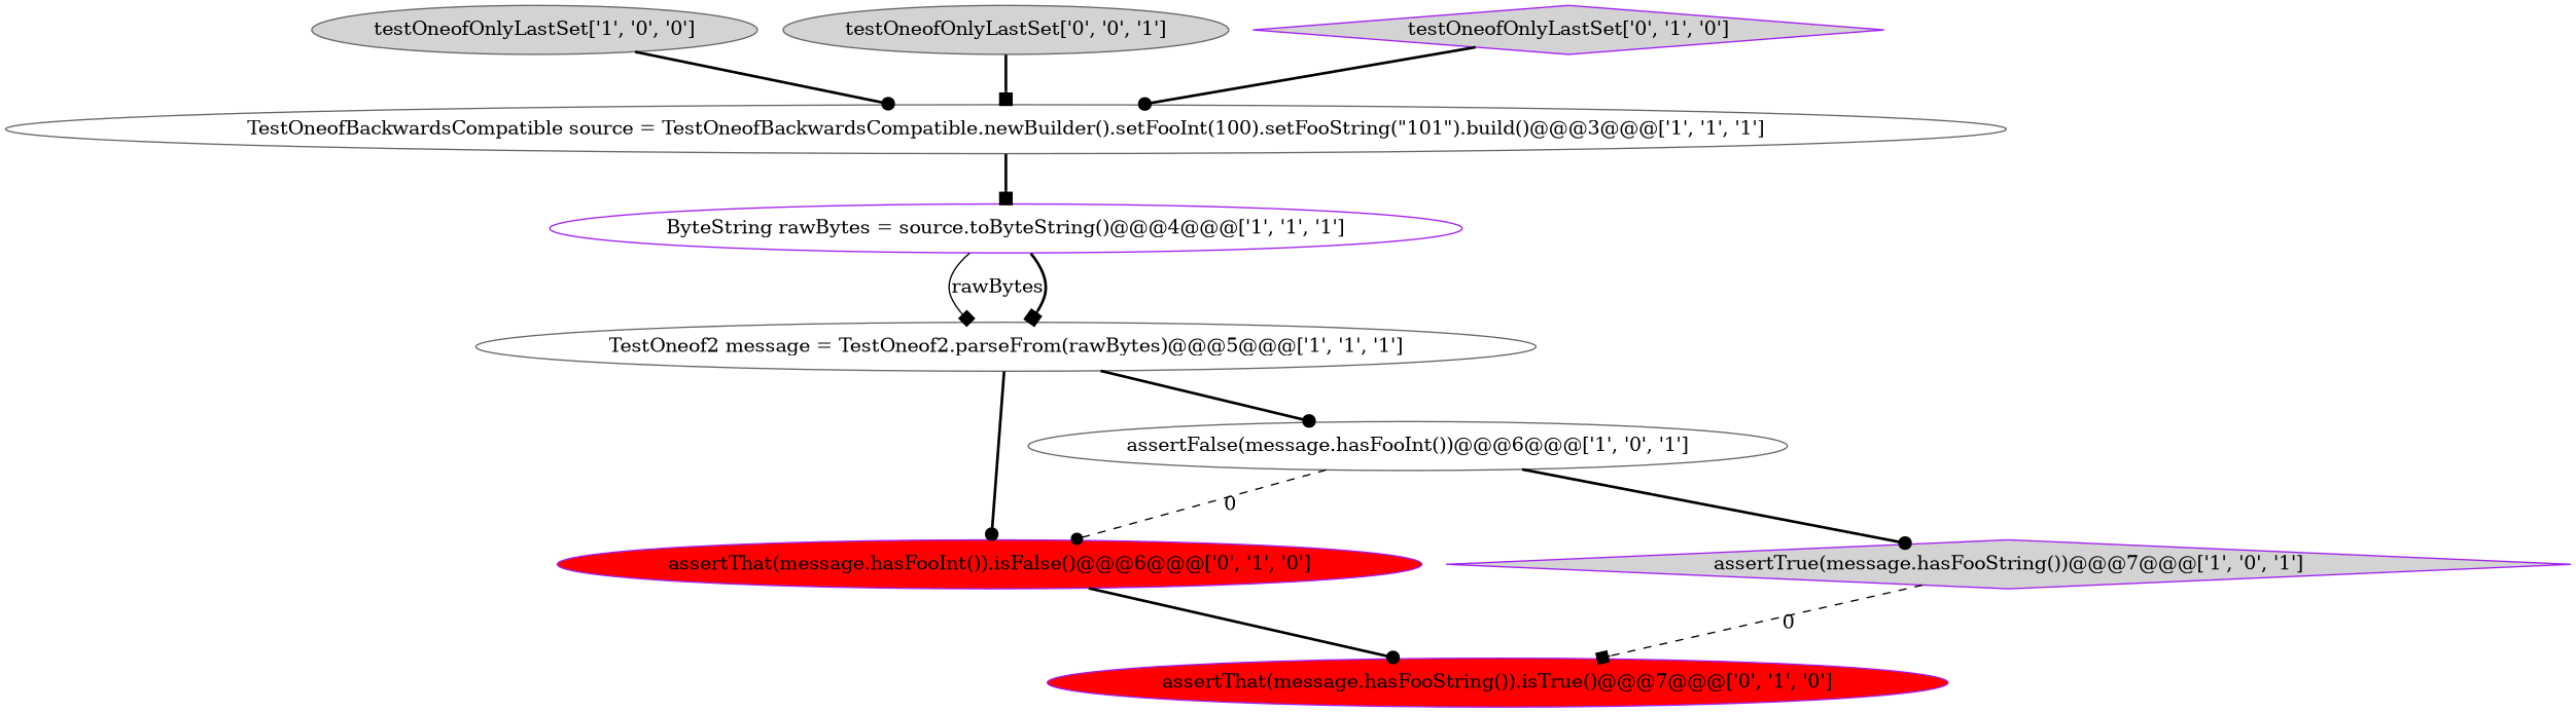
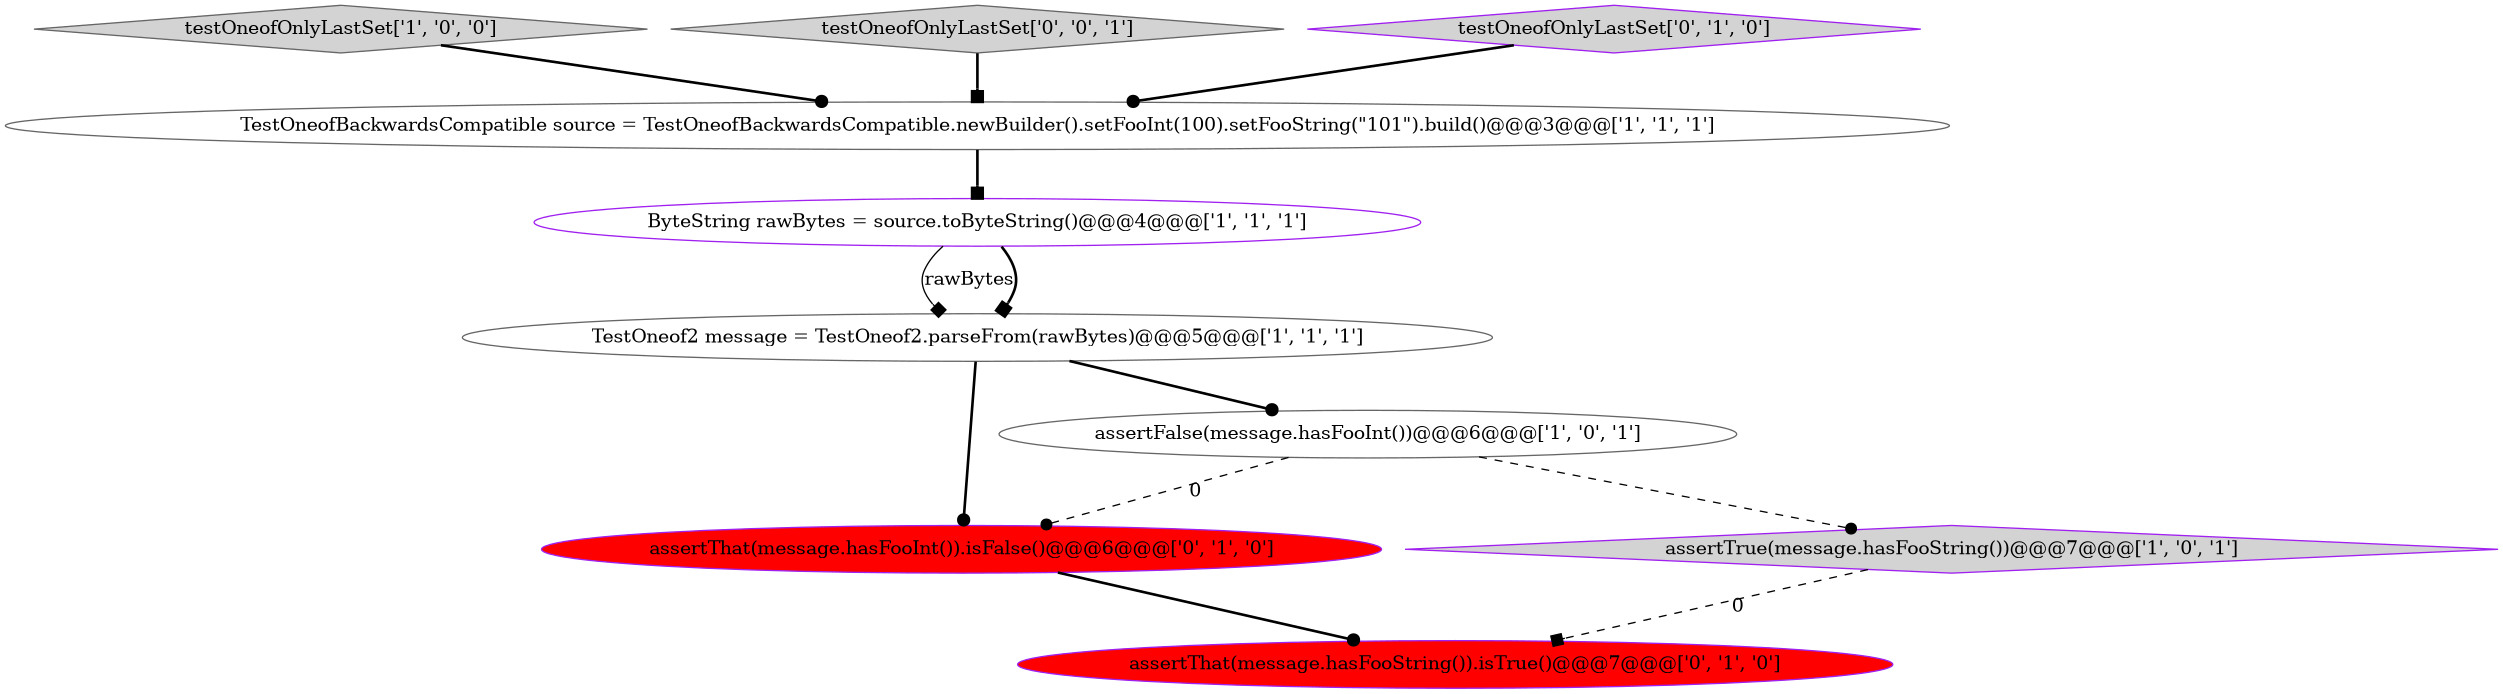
  digraph {
    node [color=purple fillcolor=white shape=ellipse style=filled]
    edge [arrowhead=dot style=bold]
    n1 [fillcolor=red label="assertThat(message.hasFooInt()).isFalse()@@@6@@@['0', '1', '0']"]
    n2 [fillcolor=red label="assertThat(message.hasFooString()).isTrue()@@@7@@@['0', '1', '0']"]
    n3 [color=gray40 label="TestOneofBackwardsCompatible source = TestOneofBackwardsCompatible.newBuilder().setFooInt(100).setFooString(\"101\").build()@@@3@@@['1', '1', '1']"]
    n4 [label="ByteString rawBytes = source.toByteString()@@@4@@@['1', '1', '1']"]
    n5 [color=gray40 label="TestOneof2 message = TestOneof2.parseFrom(rawBytes)@@@5@@@['1', '1', '1']"]
-   n6 [color=gray40 fillcolor=lightgray label="testOneofOnlyLastSet['1', '0', '0']"]
-   n7 [color=gray40 fillcolor=lightgray label="testOneofOnlyLastSet['0', '0', '1']"]
+   n6 [color=gray40 fillcolor=lightgray label="testOneofOnlyLastSet['1', '0', '0']" shape=diamond]
+   n7 [color=gray40 fillcolor=lightgray label="testOneofOnlyLastSet['0', '0', '1']" shape=diamond]
    n8 [fillcolor=lightgray label="testOneofOnlyLastSet['0', '1', '0']" shape=diamond]
    n9 [color=gray40 label="assertFalse(message.hasFooInt())@@@6@@@['1', '0', '1']"]
    n10 [fillcolor=lightgray label="assertTrue(message.hasFooString())@@@7@@@['1', '0', '1']" shape=diamond]
    n1 -> n2
    n3 -> n4 [arrowhead=box]
    n4 -> n5 [arrowhead=box label=rawBytes style=solid]
    n4 -> n5 [arrowhead=box]
    n5 -> n1
    n5 -> n9
    n6 -> n3
    n7 -> n3 [arrowhead=box]
    n8 -> n3
    n9 -> n1 [label=0 style=dashed]
-   n9 -> n10
+   n9 -> n10 [style=dashed]
    n10 -> n2 [arrowhead=box label=0 style=dashed]
  }
